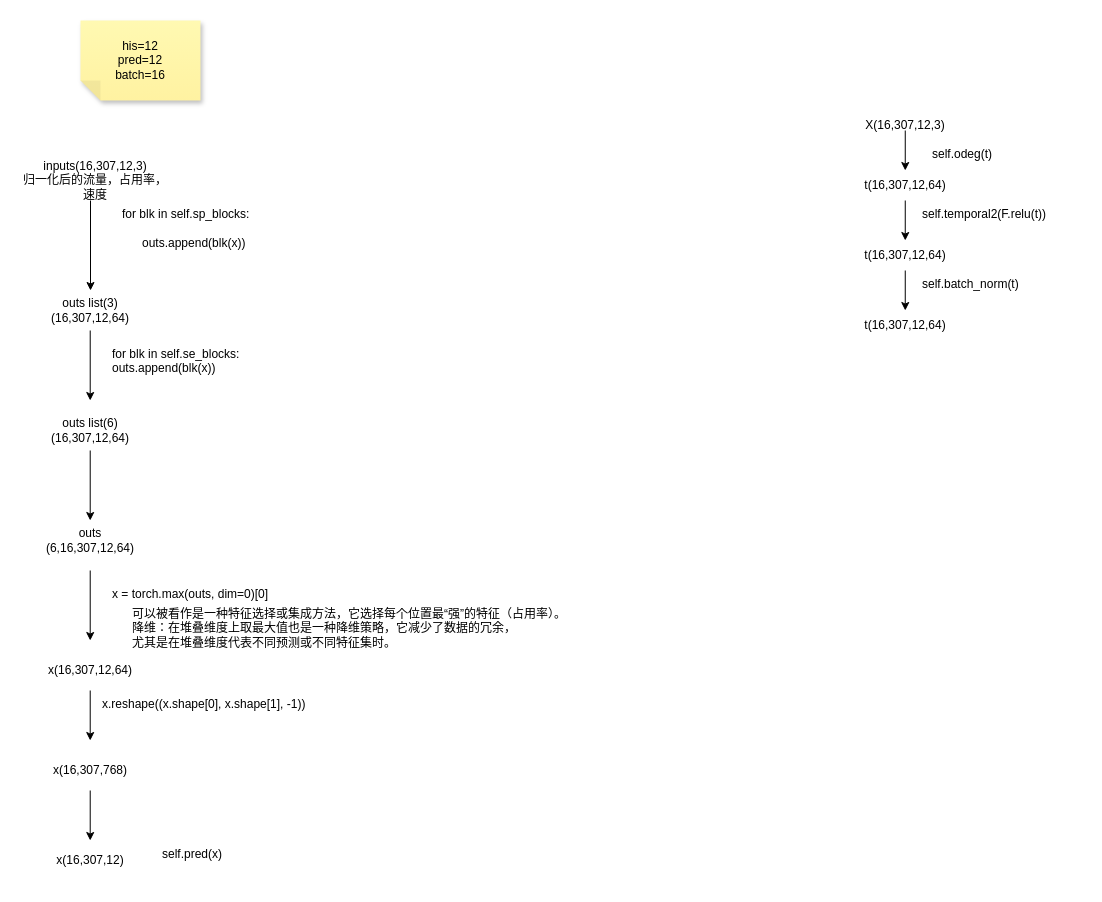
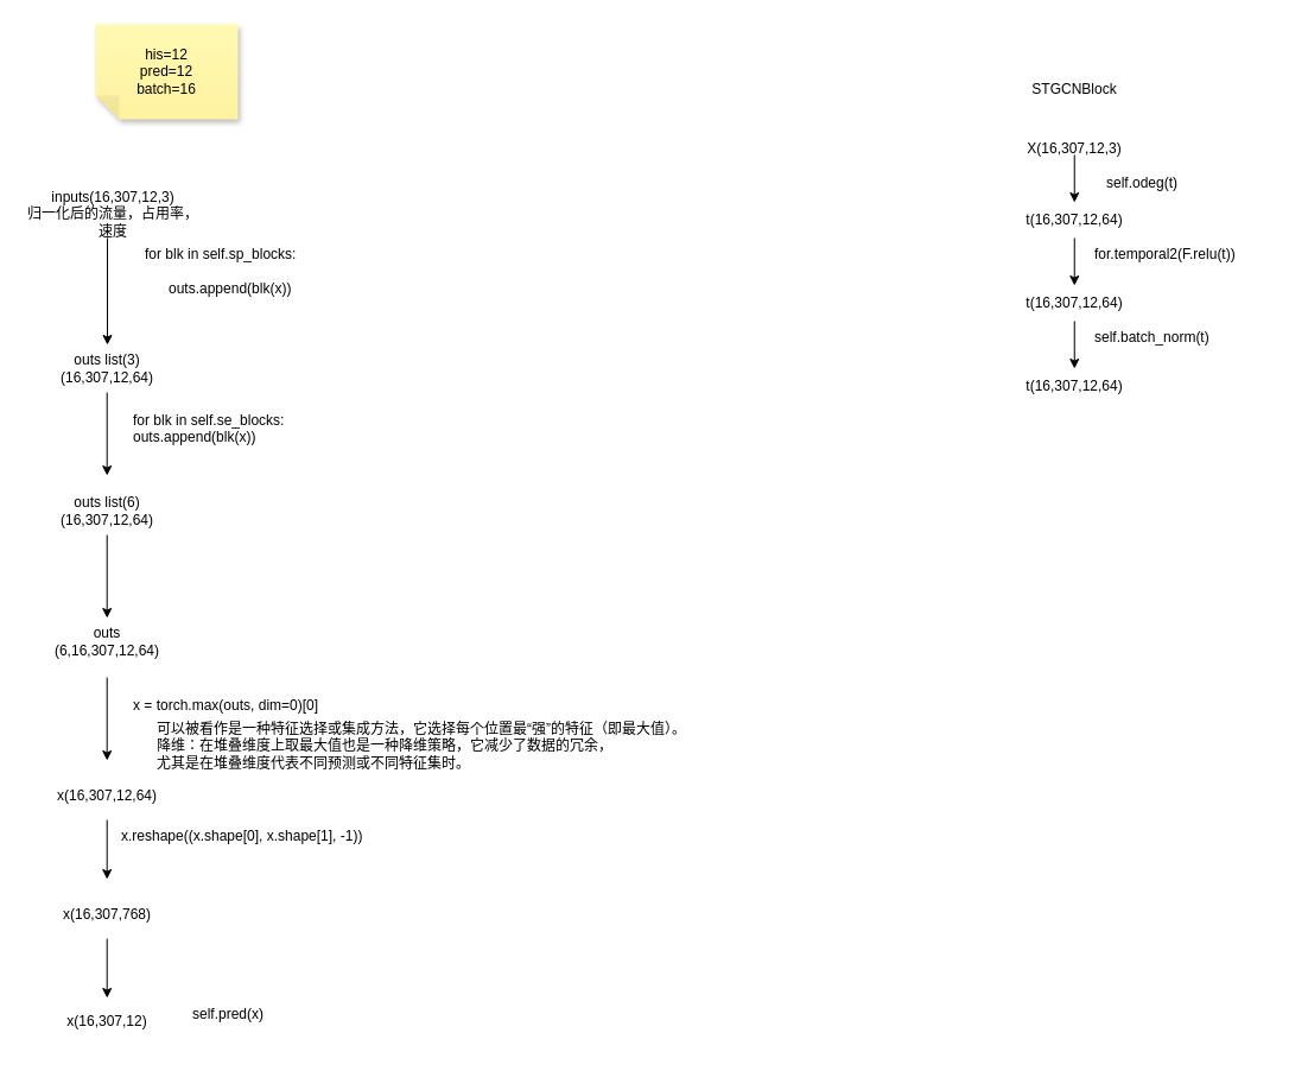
  <mxCell id="0" />
  <mxCell id="1" parent="0" />
  <mxCell id="2" value="inputs(16,307,12,3)&lt;div&gt;归一化后的流量，占用率，速度&lt;/div&gt;" style="text;strokeColor=none;align=center;fillColor=none;html=1;verticalAlign=middle;whiteSpace=wrap;rounded=0;" parent="1" vertex="1"><mxGeometry x="20" y="150" width="150" height="60" as="geometry" /></mxCell>
  <mxCell id="3" value="his=12&lt;div&gt;pred=12&lt;/div&gt;&lt;div&gt;batch=16&lt;/div&gt;" style="shape=note;whiteSpace=wrap;html=1;backgroundOutline=1;fontColor=#000000;darkOpacity=0.05;fillColor=#FFF9B2;strokeColor=none;fillStyle=solid;direction=west;gradientDirection=north;gradientColor=#FFF2A1;shadow=1;size=20;pointerEvents=1;" parent="1" vertex="1"><mxGeometry x="80" y="20" width="120" height="80" as="geometry" /></mxCell>
  <mxCell id="4" value="for blk in self.sp_blocks:&lt;br/&gt;&lt;br&gt;&amp;nbsp; &amp;nbsp; &amp;nbsp; outs.append(blk(x))" style="text;whiteSpace=wrap;html=1;" parent="1" vertex="1"><mxGeometry x="120" y="200" width="140" height="60" as="geometry" /></mxCell>
  <mxCell id="5" value="" style="endArrow=classic;html=1;rounded=0;" parent="1" edge="1"><mxGeometry width="50" height="50" relative="1" as="geometry"><mxPoint x="90" y="200" as="sourcePoint" /><mxPoint x="90" y="290" as="targetPoint" /></mxGeometry></mxCell>
  <mxCell id="6" value="outs list(3)&lt;div&gt;(16,307,12,64)&lt;/div&gt;" style="text;strokeColor=none;align=center;fillColor=none;html=1;verticalAlign=middle;whiteSpace=wrap;rounded=0;" parent="1" vertex="1"><mxGeometry x="40" y="290" width="100" height="40" as="geometry" /></mxCell>
  <mxCell id="7" value="" style="endArrow=classic;html=1;rounded=0;" parent="1" edge="1"><mxGeometry width="50" height="50" relative="1" as="geometry"><mxPoint x="89.71" y="330" as="sourcePoint" /><mxPoint x="89.71" y="400" as="targetPoint" /></mxGeometry></mxCell>
  <mxCell id="8" value="for blk in self.se_blocks: &#10;            outs.append(blk(x))" style="text;whiteSpace=wrap;html=1;" parent="1" vertex="1"><mxGeometry x="110" y="340" width="160" height="50" as="geometry" /></mxCell>
  <mxCell id="9" value="outs list(6)&lt;div&gt;(16,307,12,64)&lt;/div&gt;" style="text;strokeColor=none;align=center;fillColor=none;html=1;verticalAlign=middle;whiteSpace=wrap;rounded=0;" parent="1" vertex="1"><mxGeometry x="40" y="410" width="100" height="40" as="geometry" /></mxCell>
  <mxCell id="10" value="" style="endArrow=classic;html=1;rounded=0;" parent="1" edge="1"><mxGeometry width="50" height="50" relative="1" as="geometry"><mxPoint x="89.71" y="450" as="sourcePoint" /><mxPoint x="89.71" y="520" as="targetPoint" /></mxGeometry></mxCell>
  <mxCell id="11" value="outs&lt;div&gt;(6,16,307,12,64)&lt;/div&gt;" style="text;strokeColor=none;align=center;fillColor=none;html=1;verticalAlign=middle;whiteSpace=wrap;rounded=0;" parent="1" vertex="1"><mxGeometry x="40" y="520" width="100" height="40" as="geometry" /></mxCell>
  <mxCell id="12" value="x = torch.max(outs, dim=0)[0]" style="text;whiteSpace=wrap;html=1;" parent="1" vertex="1"><mxGeometry x="110" y="580" width="190" height="40" as="geometry" /></mxCell>
  <mxCell id="13" value="" style="endArrow=classic;html=1;rounded=0;" parent="1" edge="1"><mxGeometry width="50" height="50" relative="1" as="geometry"><mxPoint x="89.71" y="570" as="sourcePoint" /><mxPoint x="89.71" y="640" as="targetPoint" /></mxGeometry></mxCell>
  <mxCell id="14" value="&lt;div&gt;x(16,307,12,64)&lt;/div&gt;" style="text;strokeColor=none;align=center;fillColor=none;html=1;verticalAlign=middle;whiteSpace=wrap;rounded=0;" parent="1" vertex="1"><mxGeometry x="40" y="650" width="100" height="40" as="geometry" /></mxCell>
  <mxCell id="15" value="" style="endArrow=classic;html=1;rounded=0;" parent="1" edge="1"><mxGeometry width="50" height="50" relative="1" as="geometry"><mxPoint x="89.71" y="690" as="sourcePoint" /><mxPoint x="89.71" y="740" as="targetPoint" /></mxGeometry></mxCell>
  <mxCell id="16" value="x.reshape((x.shape[0], x.shape[1], -1))" style="text;whiteSpace=wrap;html=1;" parent="1" vertex="1"><mxGeometry x="100" y="690" width="240" height="40" as="geometry" /></mxCell>
  <mxCell id="17" value="&lt;div&gt;x(16,307,768)&lt;/div&gt;" style="text;strokeColor=none;align=center;fillColor=none;html=1;verticalAlign=middle;whiteSpace=wrap;rounded=0;" parent="1" vertex="1"><mxGeometry x="40" y="750" width="100" height="40" as="geometry" /></mxCell>
  <mxCell id="18" value="" style="endArrow=classic;html=1;rounded=0;" parent="1" edge="1"><mxGeometry width="50" height="50" relative="1" as="geometry"><mxPoint x="89.71" y="790" as="sourcePoint" /><mxPoint x="89.71" y="840" as="targetPoint" /></mxGeometry></mxCell>
  <mxCell id="19" value="self.pred(x)" style="text;whiteSpace=wrap;html=1;" parent="1" vertex="1"><mxGeometry x="160" y="840" width="240" height="40" as="geometry" /></mxCell>
  <mxCell id="20" value="&lt;div&gt;x(16,307,12)&lt;/div&gt;" style="text;strokeColor=none;align=center;fillColor=none;html=1;verticalAlign=middle;whiteSpace=wrap;rounded=0;" parent="1" vertex="1"><mxGeometry x="40" y="840" width="100" height="40" as="geometry" /></mxCell>
- <mxCell id="21" value="可以被看作是一种特征选择或集成方法，它选择每个位置最“强”的特征（占用率）。&lt;br&gt;降维：在堆叠维度上取最大值也是一种降维策略，它减少了数据的冗余，&lt;div&gt;尤其是在堆叠维度代表不同预测或不同特征集时。&lt;/div&gt;" style="text;whiteSpace=wrap;html=1;" parent="1" vertex="1"><mxGeometry x="130" y="600" width="470" height="60" as="geometry" /></mxCell>
+ <mxCell id="21" value="可以被看作是一种特征选择或集成方法，它选择每个位置最“强”的特征（即最大值）。&lt;br&gt;降维：在堆叠维度上取最大值也是一种降维策略，它减少了数据的冗余，&lt;div&gt;尤其是在堆叠维度代表不同预测或不同特征集时。&lt;/div&gt;" style="text;whiteSpace=wrap;html=1;" parent="1" vertex="1"><mxGeometry x="130" y="600" width="470" height="60" as="geometry" /></mxCell>
+ <mxCell id="22" value="STGCNBlock" style="text;strokeColor=none;align=center;fillColor=none;html=1;verticalAlign=middle;whiteSpace=wrap;rounded=0;" vertex="1" parent="1"><mxGeometry x="860" y="60" width="90" height="30" as="geometry" /></mxCell>
  <mxCell id="23" value="X(16,307,12,3)" style="text;strokeColor=none;align=center;fillColor=none;html=1;verticalAlign=middle;whiteSpace=wrap;rounded=0;" vertex="1" parent="1"><mxGeometry x="850" y="110" width="110" height="30" as="geometry" /></mxCell>
  <mxCell id="24" value="" style="endArrow=classic;html=1;rounded=0;" edge="1" parent="1"><mxGeometry width="50" height="50" relative="1" as="geometry"><mxPoint x="904.76" y="130" as="sourcePoint" /><mxPoint x="904.76" y="170" as="targetPoint" /></mxGeometry></mxCell>
  <mxCell id="25" value="t(16,307,12,64)" style="text;strokeColor=none;align=center;fillColor=none;html=1;verticalAlign=middle;whiteSpace=wrap;rounded=0;" vertex="1" parent="1"><mxGeometry x="850" y="170" width="110" height="30" as="geometry" /></mxCell>
  <mxCell id="26" value="self.odeg(t)" style="text;whiteSpace=wrap;html=1;" vertex="1" parent="1"><mxGeometry x="930" y="140" width="90" height="40" as="geometry" /></mxCell>
  <mxCell id="27" value="" style="endArrow=classic;html=1;rounded=0;" edge="1" parent="1"><mxGeometry width="50" height="50" relative="1" as="geometry"><mxPoint x="904.76" y="200" as="sourcePoint" /><mxPoint x="904.76" y="240" as="targetPoint" /></mxGeometry></mxCell>
  <mxCell id="28" value="t(16,307,12,64)" style="text;strokeColor=none;align=center;fillColor=none;html=1;verticalAlign=middle;whiteSpace=wrap;rounded=0;" vertex="1" parent="1"><mxGeometry x="850" y="240" width="110" height="30" as="geometry" /></mxCell>
- <mxCell id="29" value="self.temporal2(F.relu(t))" style="text;whiteSpace=wrap;html=1;" vertex="1" parent="1"><mxGeometry x="920" y="200" width="160" height="40" as="geometry" /></mxCell>
+ <mxCell id="29" value="for.temporal2(F.relu(t))" style="text;whiteSpace=wrap;html=1;" vertex="1" parent="1"><mxGeometry x="920" y="200" width="160" height="40" as="geometry" /></mxCell>
  <mxCell id="30" value="self.batch_norm(t)" style="text;whiteSpace=wrap;html=1;" vertex="1" parent="1"><mxGeometry x="920" y="270" width="130" height="40" as="geometry" /></mxCell>
  <mxCell id="31" value="" style="endArrow=classic;html=1;rounded=0;" edge="1" parent="1"><mxGeometry width="50" height="50" relative="1" as="geometry"><mxPoint x="904.76" y="270" as="sourcePoint" /><mxPoint x="904.76" y="310" as="targetPoint" /></mxGeometry></mxCell>
  <mxCell id="32" value="t(16,307,12,64)" style="text;strokeColor=none;align=center;fillColor=none;html=1;verticalAlign=middle;whiteSpace=wrap;rounded=0;" vertex="1" parent="1"><mxGeometry x="850" y="310" width="110" height="30" as="geometry" /></mxCell>
